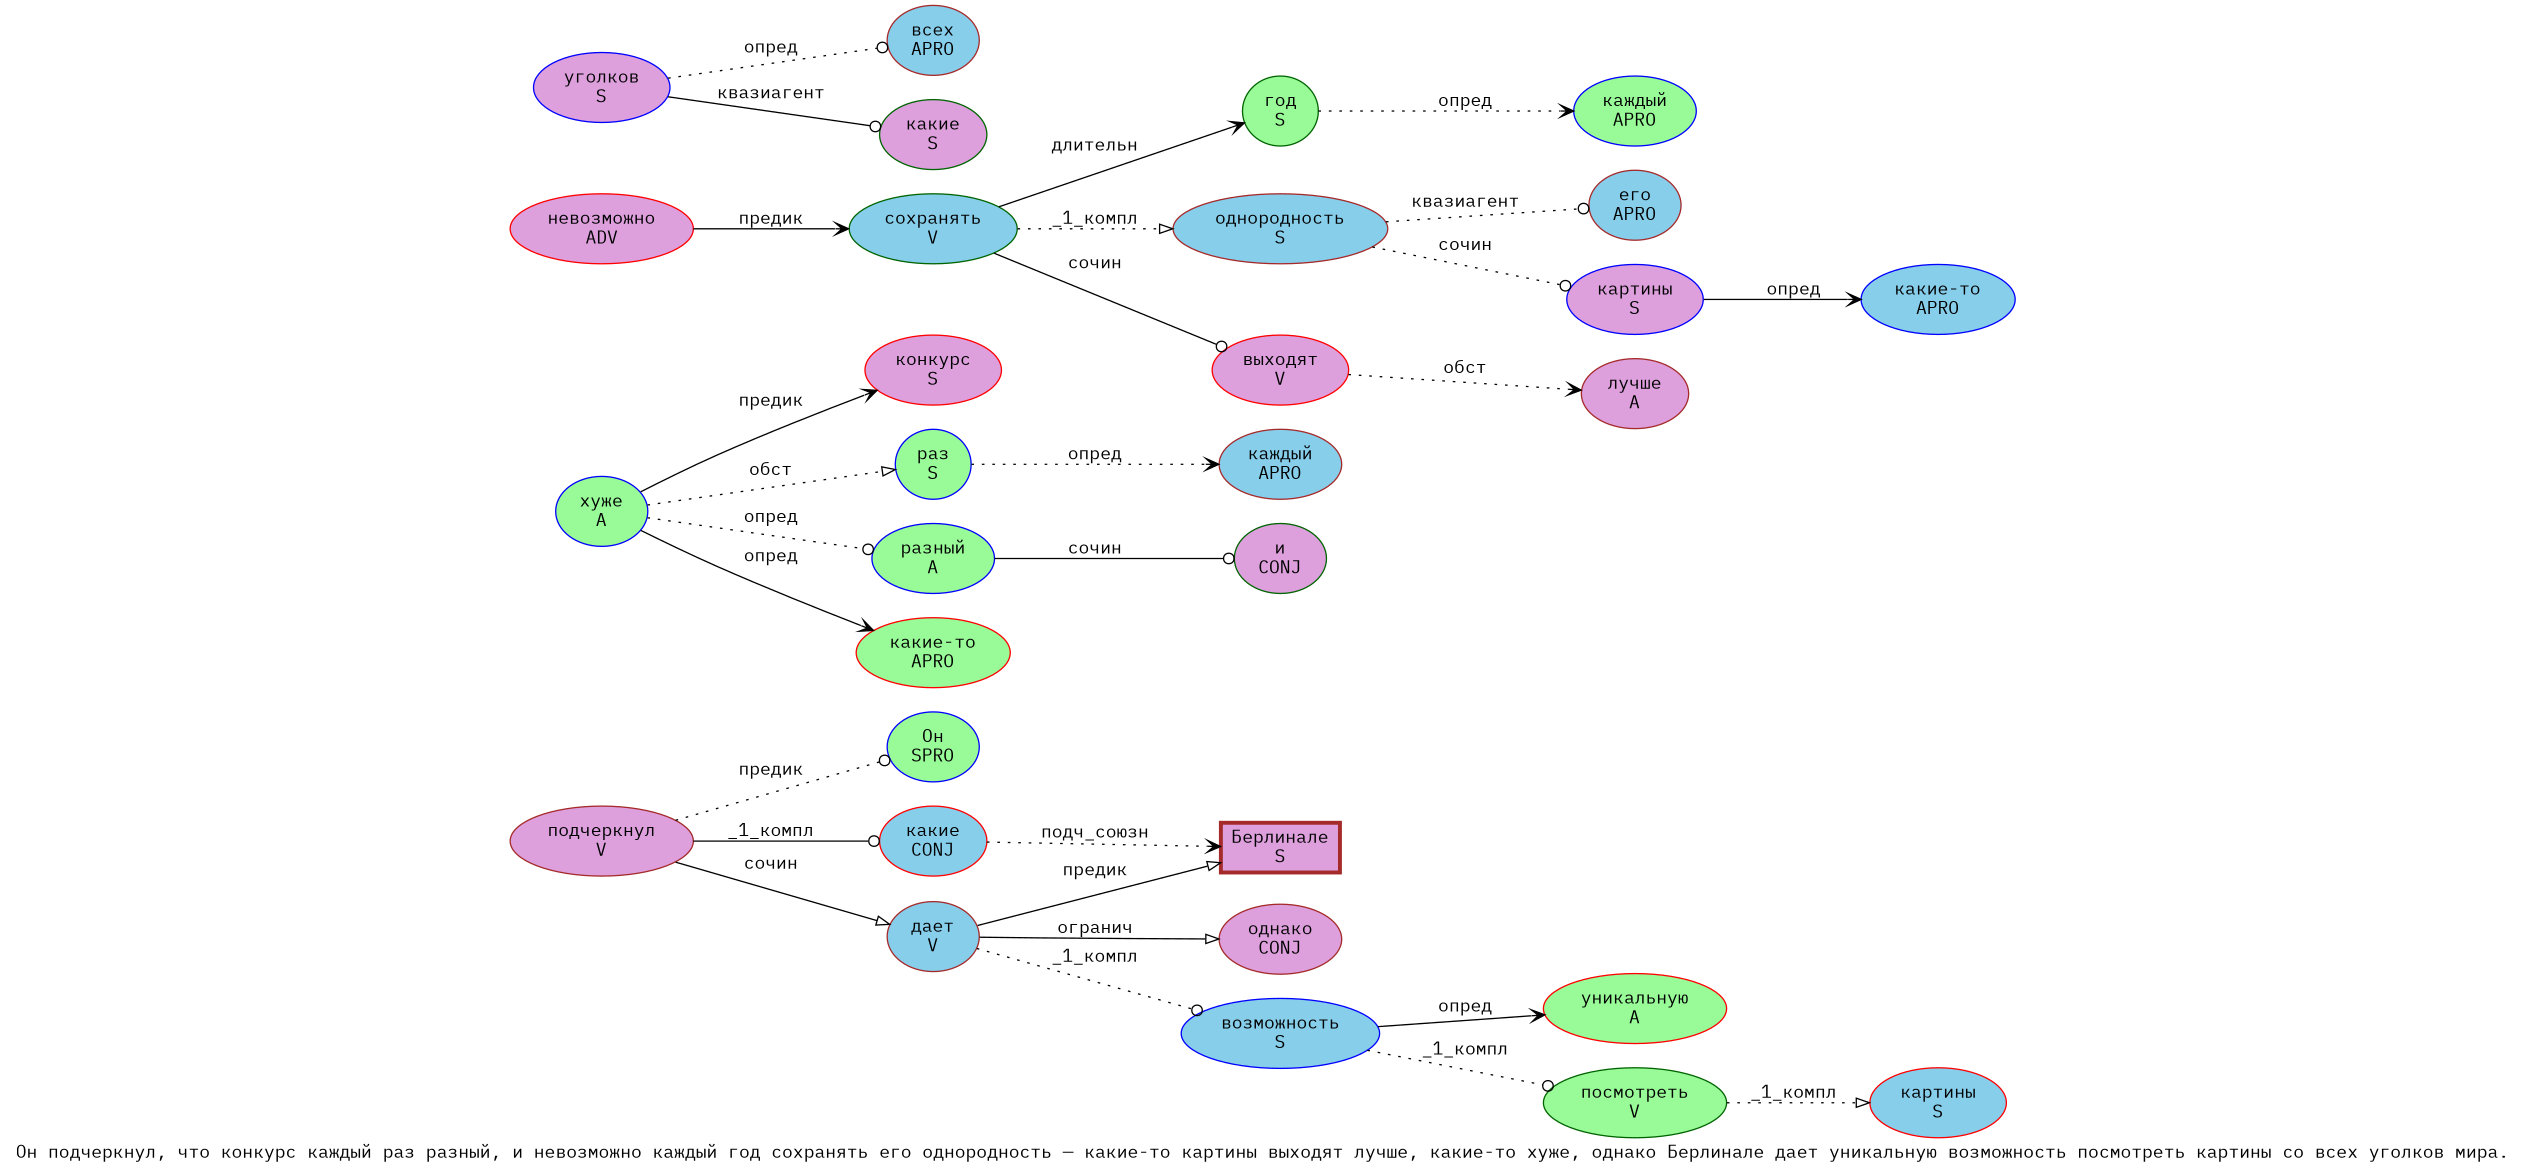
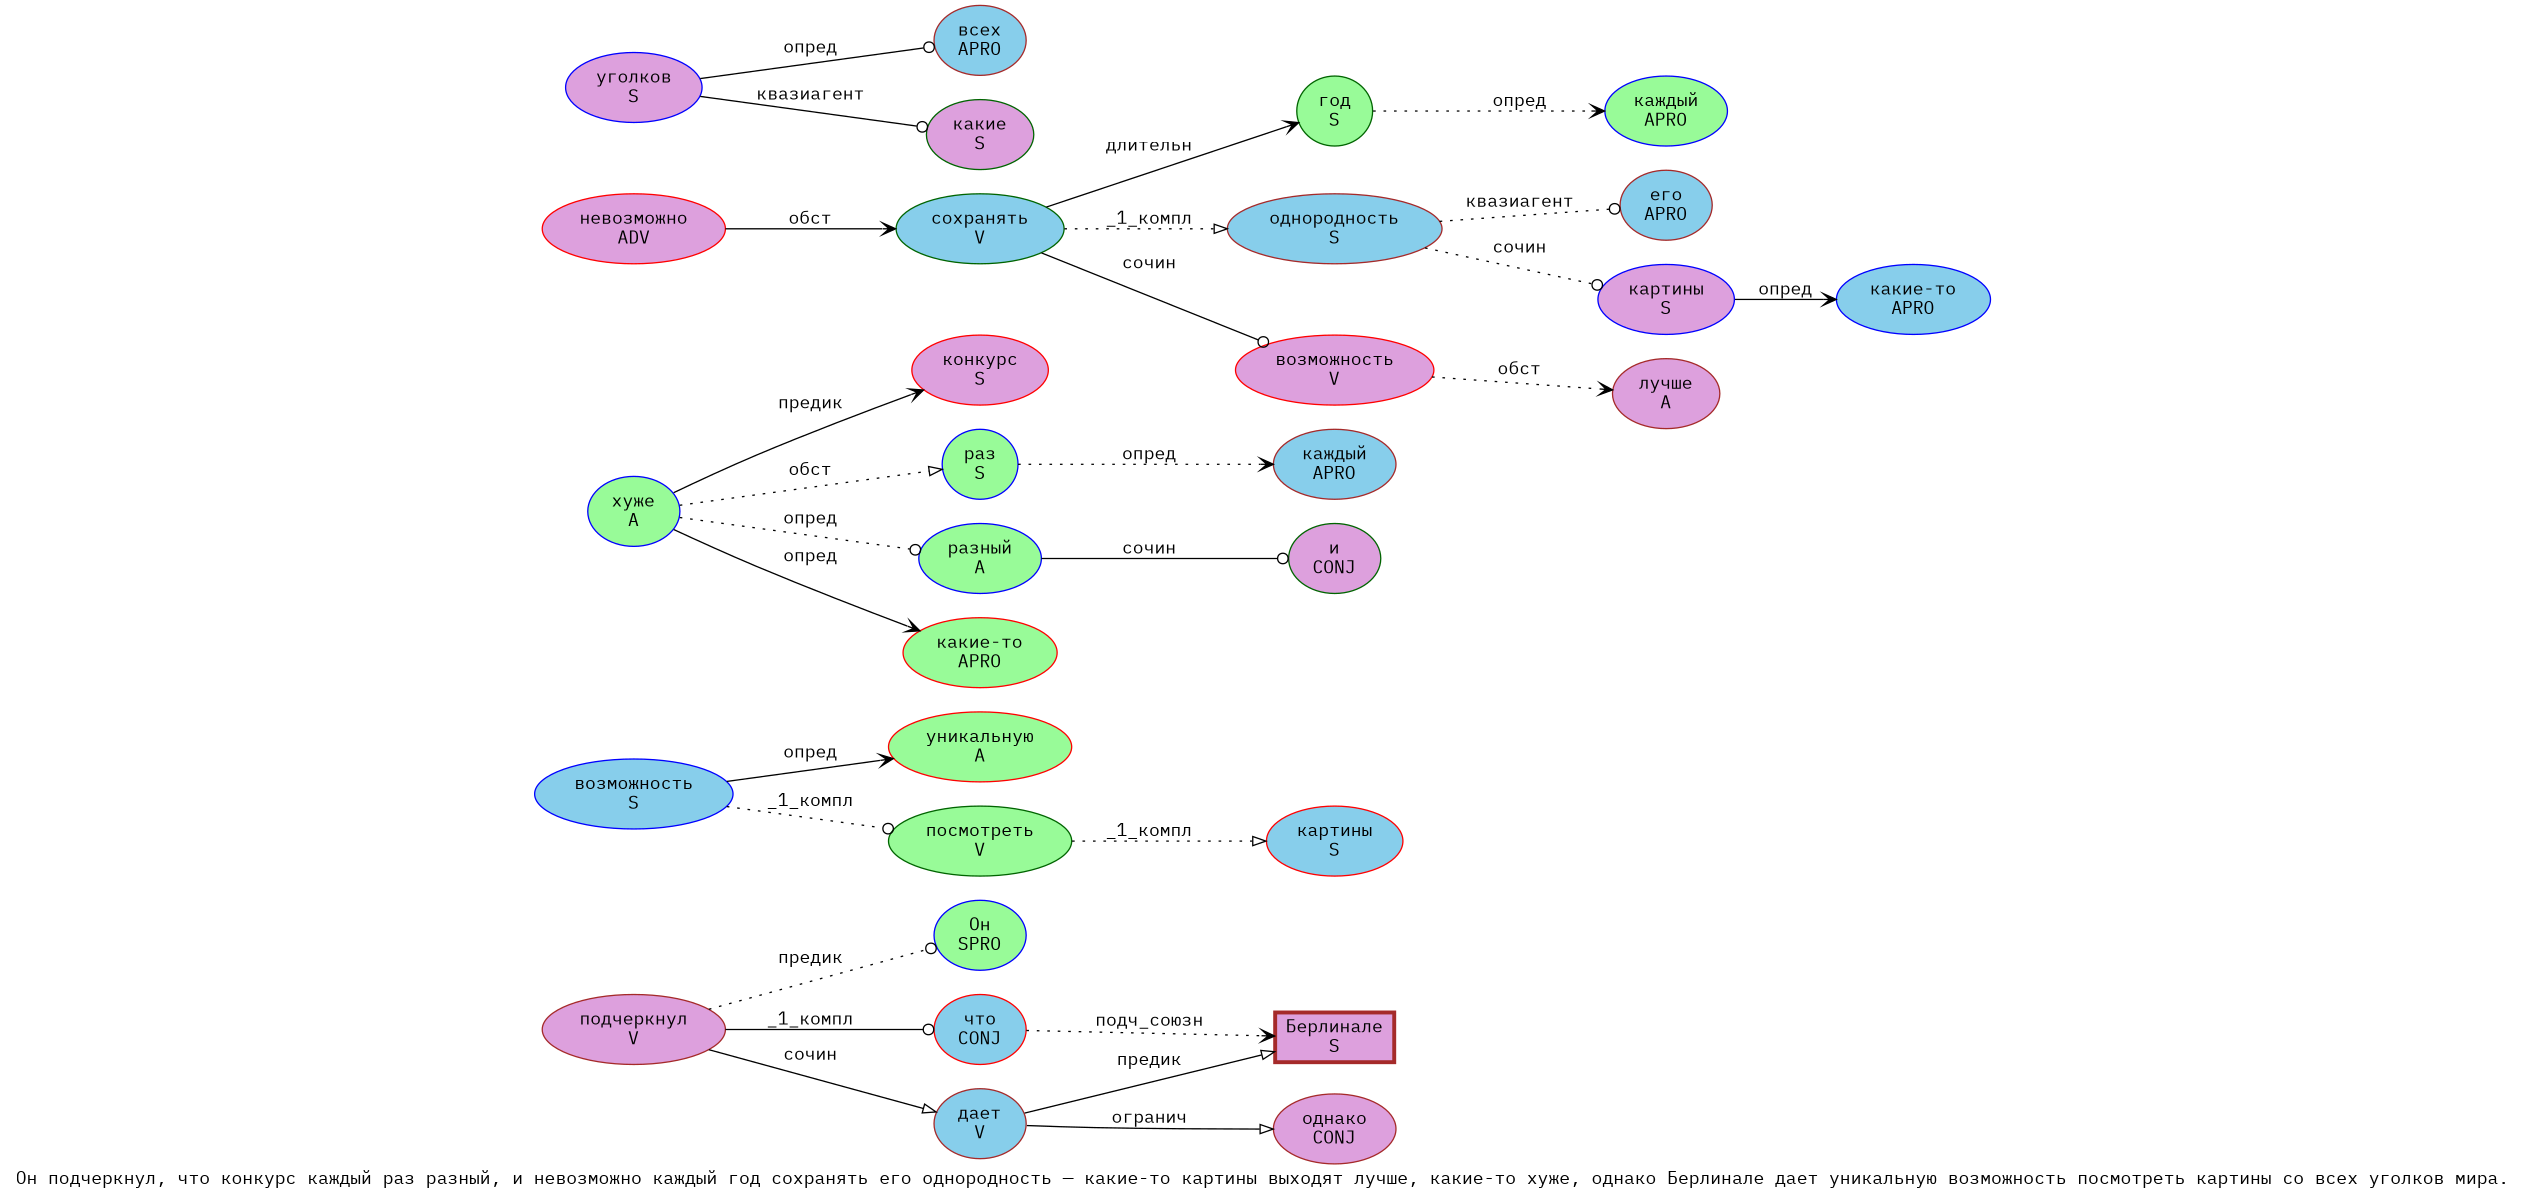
  digraph {
    fontname="IBM Plex Mono"
    label="Он подчеркнул, что конкурс каждый раз разный, и невозможно каждый год сохранять его однородность — какие-то картины выходят лучше, какие-то хуже, однако Берлинале дает уникальную возможность посмотреть картины со всех уголков мира."
    rankdir=LR
    node [color=blue fillcolor=plum fontname="IBM Plex Mono" penwidth=1 shape=ellipse style=filled]
    edge [arrowhead=odot fontname="IBM Plex Mono" style=solid]
    n1 [fillcolor=palegreen label="Он\nSPRO"]
    n2 [color=brown label="подчеркнул\nV"]
-   n3 [color=red fillcolor=skyblue label="какие\nCONJ"]
+   n3 [color=red fillcolor=skyblue label="что\nCONJ"]
    n4 [color=brown fillcolor=skyblue label="дает\nV"]
    n5 [color=brown label="Берлинале\nS" penwidth=3 shape=box]
    n6 [color=brown label="однако\nCONJ"]
    n7 [fillcolor=skyblue label="возможность\nS"]
    n8 [fillcolor=palegreen label="хуже\nA"]
    n9 [color=red label="конкурс\nS"]
    n10 [fillcolor=palegreen label="раз\nS"]
    n11 [fillcolor=palegreen label="разный\nA"]
    n12 [color=red fillcolor=palegreen label="какие-то\nAPRO"]
    n13 [color=brown fillcolor=skyblue label="каждый\nAPRO"]
    n14 [color=darkgreen label="и\nCONJ"]
    n15 [color=red label="невозможно\nADV"]
    n16 [color=darkgreen fillcolor=skyblue label="сохранять\nV"]
    n17 [color=darkgreen fillcolor=palegreen label="год\nS"]
    n18 [color=brown fillcolor=skyblue label="однородность\nS"]
-   n19 [color=red label="выходят\nV"]
+   n19 [color=red label="возможность\nV"]
    n20 [fillcolor=palegreen label="каждый\nAPRO"]
    n21 [color=brown fillcolor=skyblue label="его\nAPRO"]
    n22 [label="картины\nS"]
    n23 [color=brown label="лучше\nA"]
    n24 [fillcolor=skyblue label="какие-то\nAPRO"]
    n25 [color=red fillcolor=palegreen label="уникальную\nA"]
    n26 [color=darkgreen fillcolor=palegreen label="посмотреть\nV"]
    n27 [color=red fillcolor=skyblue label="картины\nS"]
    n28 [label="уголков\nS"]
    n29 [color=brown fillcolor=skyblue label="всех\nAPRO"]
    n30 [color=darkgreen label="какие\nS"]
    n2 -> n1 [label="предик" style=dotted]
    n2 -> n3 [label="_1_компл"]
    n2 -> n4 [arrowhead=onormal label="сочин"]
    n3 -> n5 [arrowhead=vee label="подч_союзн" style=dotted]
    n4 -> n5 [arrowhead=onormal label="предик"]
    n4 -> n6 [arrowhead=onormal label="огранич"]
-   n4 -> n7 [label="_1_компл" style=dotted]
    n7 -> n25 [arrowhead=vee label="опред"]
    n7 -> n26 [label="_1_компл" style=dotted]
    n8 -> n9 [arrowhead=vee label="предик"]
    n8 -> n10 [arrowhead=onormal label="обст" style=dotted]
    n8 -> n11 [label="опред" style=dotted]
    n8 -> n12 [arrowhead=vee label="опред"]
    n10 -> n13 [arrowhead=vee label="опред" style=dotted]
    n11 -> n14 [label="сочин"]
-   n15 -> n16 [arrowhead=vee label="предик"]
+   n15 -> n16 [arrowhead=vee label="обст"]
    n16 -> n17 [arrowhead=vee label="длительн"]
    n16 -> n18 [arrowhead=onormal label="_1_компл" style=dotted]
    n16 -> n19 [label="сочин"]
    n17 -> n20 [arrowhead=vee label="опред" style=dotted]
    n18 -> n21 [label="квазиагент" style=dotted]
    n18 -> n22 [label="сочин" style=dotted]
    n19 -> n23 [arrowhead=vee label="обст" style=dotted]
    n22 -> n24 [arrowhead=vee label="опред"]
    n26 -> n27 [arrowhead=onormal label="_1_компл" style=dotted]
-   n28 -> n29 [label="опред" style=dotted]
+   n28 -> n29 [label="опред"]
    n28 -> n30 [label="квазиагент"]
  }
